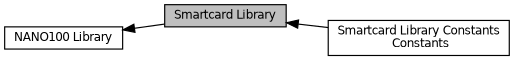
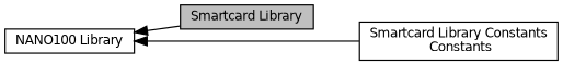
  digraph {
    rankdir=LR
    node [color=black fillcolor=white fontname=Helvetica fontsize=10 shape=box style=filled]
    edge [dir=back fontname=Helvetica fontsize=10 labelfontname=Helvetica labelfontsize=10 shape=plaintext style=solid]
    n1 [height=0.2 label="NANO100 Library" width=0.4]
    n2 [fillcolor=grey75 fontcolor=black height=0.2 label="Smartcard Library" width=0.4]
    n3 [height=0.2 label="Smartcard Library Constants\l Constants" width=0.4]
    n1 -> n2
-   n2 -> n3
+   n1 -> n3
  }
